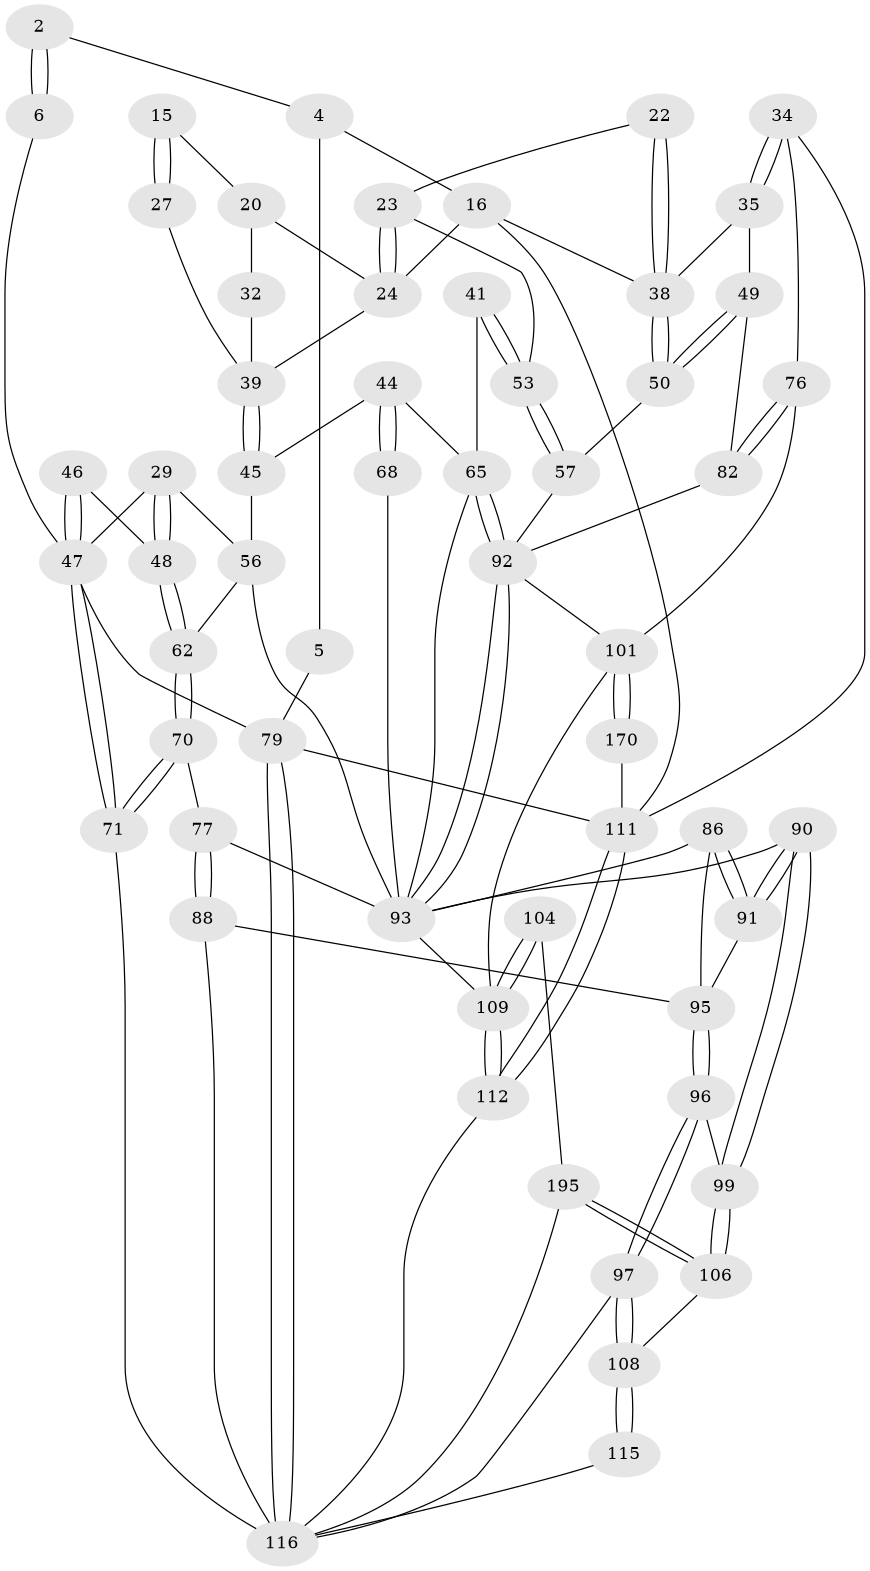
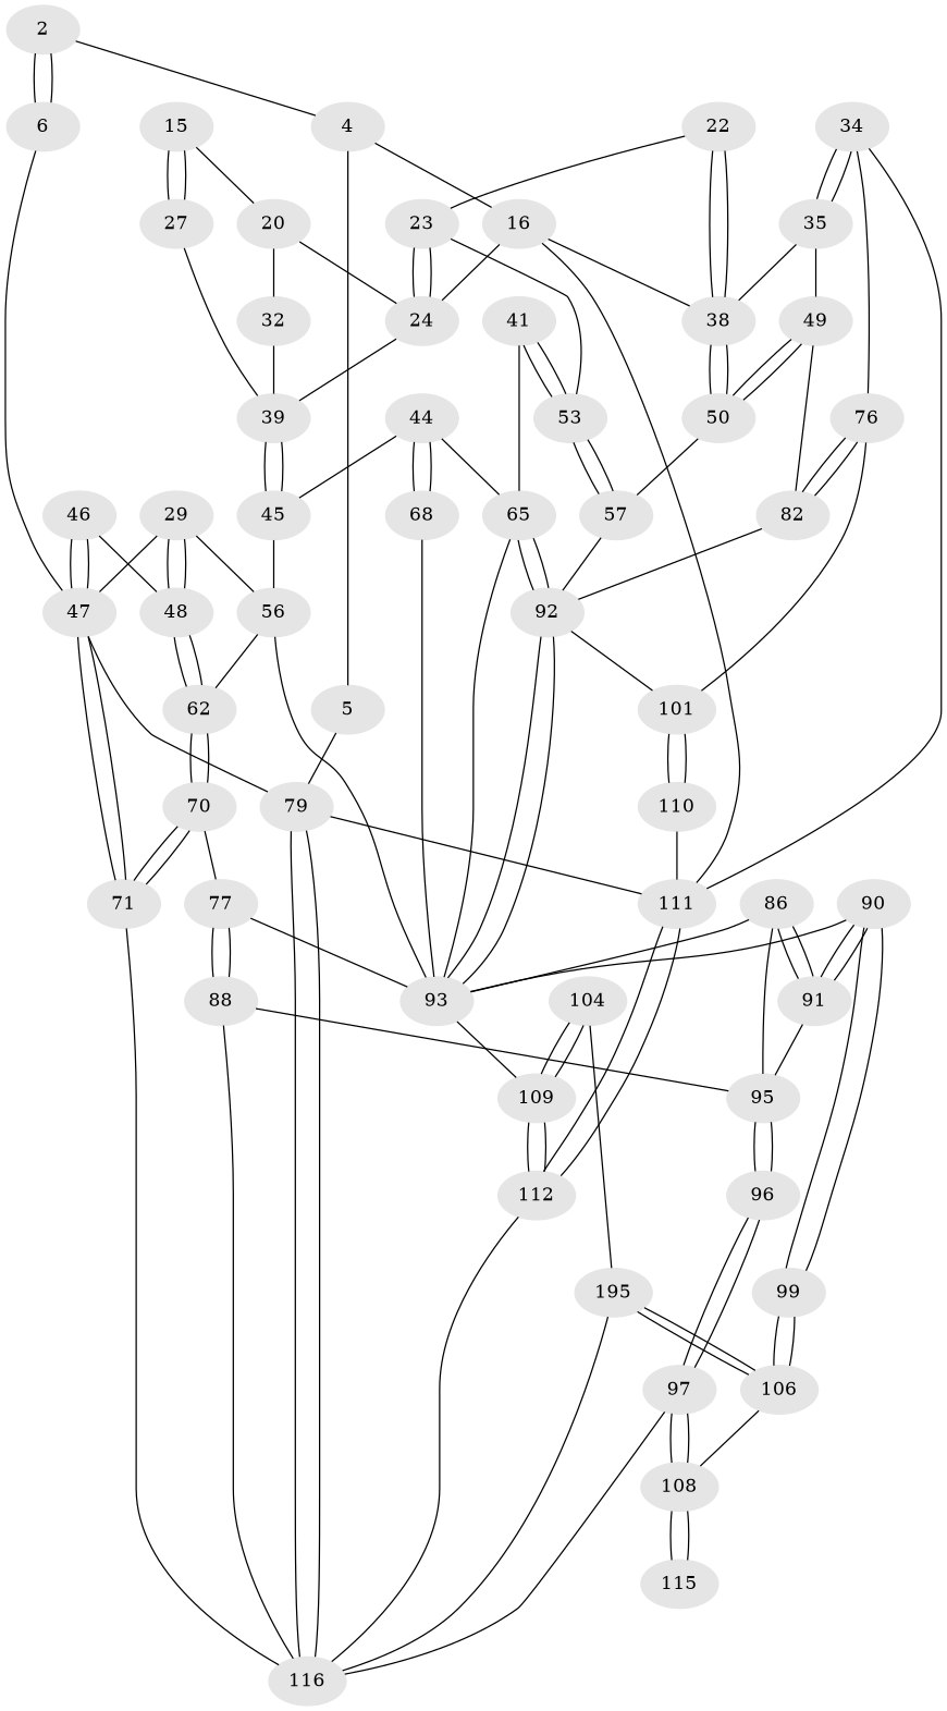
  graph {
    node [color=gray90 style=filled]
    2 [super="+1"]
    4 [super="+3"]
    6
    5
    16 [super="+11+10"]
    47 [super="+8+7+30"]
    79 [super="+9"]
    20 [super="+14+19"]
    15
    27
    24 [super="+18+17+13"]
    38 [super="+36+21"]
    111 [super="+72"]
    116 [super="+98+114+113+94+78"]
    71
    32 [super="+31+26"]
    39 [super="+33+37"]
    50
    112
    22
    23
    53 [super="+52+40"]
    57 [super="+51"]
    45
    29 [super="+28"]
    48
    56 [super="+55+54"]
    62
    93 [super="+89+81+67+76"]
    34
    35
    n32 [label=76 super="+69"]
    49
    82 [super="+59+58"]
    101 [super="+100"]
    41
    65 [super="+64"]
    92 [super="+85+84+83"]
    44 [super="+43"]
    68
    46
    70
    109 [super="+102+103"]
    77
    88
-   110 [super="+73" label=170]
+   110 [super="+73"]
    95 [super="+87"]
    86
    91
    96
    90
    99
    106
    97
    108 [super="+107"]
    115
    104
    n58 [label=195]
    2 -- 4
    2 -- 6 [weight=2]
    2 -- 6
    4 -- 5
    4 -- 16
    6 -- 47
    5 -- 79
    16 -- 24 [weight=2]
    16 -- 38
    16 -- 111
    47 -- 79
    47 -- 71
    47 -- 71
    79 -- 111 [weight=2]
    79 -- 116 [weight=2]
    79 -- 116
    20 -- 24 [weight=2]
    20 -- 32 [weight=2]
    15 -- 20
    15 -- 27
    15 -- 27
    27 -- 39
    24 -- 39
    38 -- 50
    38 -- 50
    111 -- 112
    111 -- 112
    71 -- 116
    32 -- 39 [weight=3]
    39 -- 45
    39 -- 45
    50 -- 57
    112 -- 116
    22 -- 38 [weight=2]
    22 -- 38
    22 -- 23
    23 -- 24
    23 -- 24
    23 -- 53
    53 -- 57 [weight=2]
    53 -- 57
    57 -- 92
    45 -- 56
    29 -- 47
    29 -- 48
    29 -- 48
    29 -- 56
    48 -- 62
    48 -- 62
    56 -- 62
    56 -- 93 [weight=2]
    62 -- 70
    62 -- 70
    93 -- 109
    34 -- 111
    34 -- 35
    34 -- 35
    34 -- n32
    35 -- 38
    35 -- 49
    n32 -- 82 [weight=2]
    n32 -- 82
    n32 -- 101
    49 -- 50
    49 -- 50
    49 -- 82
    82 -- 92 [weight=2]
-   101 -- 109
    101 -- 110 [weight=2]
    101 -- 110
    41 -- 53 [weight=2]
    41 -- 53
    41 -- 65
    65 -- 93
    65 -- 92 [weight=3]
    65 -- 92
    92 -- 93
    92 -- 93
    92 -- 101
    44 -- 45
    44 -- 65
    44 -- 68 [weight=2]
    44 -- 68
    68 -- 93
    46 -- 47 [weight=2]
    46 -- 47
    46 -- 48
    70 -- 71
    70 -- 71
    70 -- 77
    109 -- 112
    109 -- 112
    77 -- 93
    77 -- 88
    77 -- 88
    88 -- 116
    88 -- 95
    110 -- 111 [weight=2]
    95 -- 96
    95 -- 96
    86 -- 93
    86 -- 95
    86 -- 91
    86 -- 91
    91 -- 95
-   96 -- 99
    96 -- 97
    96 -- 97
    90 -- 93
    90 -- 91
    90 -- 91
    90 -- 99
    90 -- 99
    99 -- 106
    99 -- 106
    106 -- 108
    97 -- 116
    97 -- 108
    97 -- 108
    108 -- 115 [weight=2]
    108 -- 115
-   115 -- 116
    104 -- 109 [weight=2]
    104 -- 109
    104 -- n58
    n58 -- 116
    n58 -- 106
    n58 -- 106
  }
